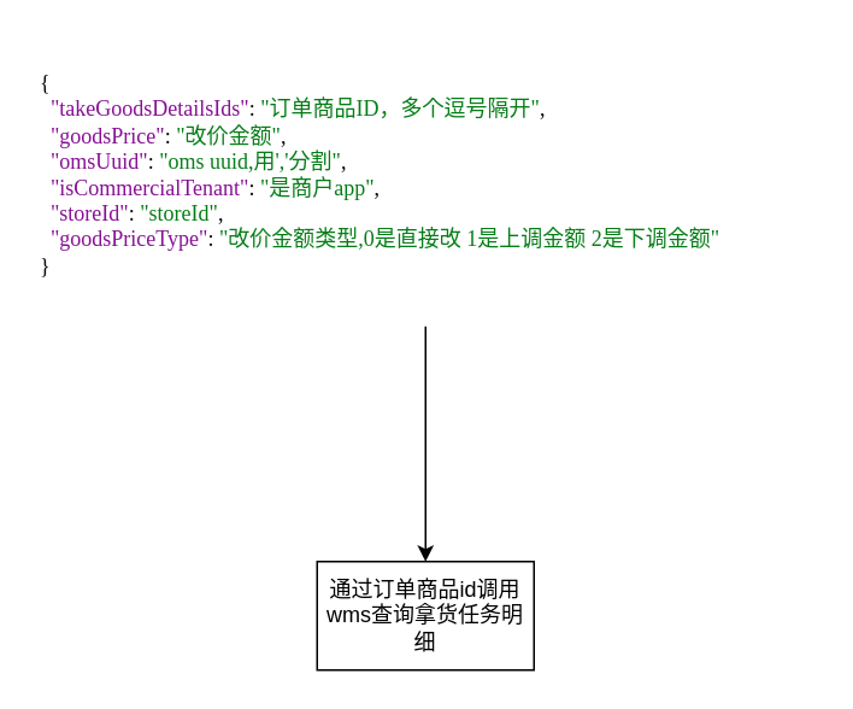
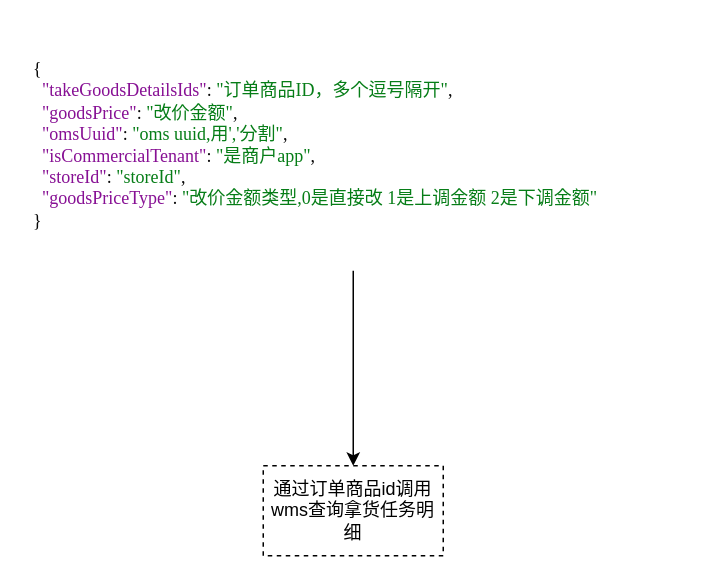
  <mxCell id="0" />
  <mxCell id="1" parent="0" />
  <mxCell id="2" value="" style="edgeStyle=orthogonalEdgeStyle;rounded=0;orthogonalLoop=1;jettySize=auto;html=1;" edge="1" parent="1" source="3" target="4"><mxGeometry relative="1" as="geometry" /></mxCell>
  <mxCell id="3" value="&lt;pre style=&quot;background-color:#ffffff;color:#080808;font-family:'Microsoft YaHei UI';font-size:9.0pt;&quot;&gt;{&lt;br&gt;  &lt;span style=&quot;color:#871094;&quot;&gt;&quot;takeGoodsDetailsIds&quot;&lt;/span&gt;: &lt;span style=&quot;color:#067d17;&quot;&gt;&quot;订单商品ID，多个逗号隔开&quot;&lt;/span&gt;,&lt;br&gt;  &lt;span style=&quot;color:#871094;&quot;&gt;&quot;goodsPrice&quot;&lt;/span&gt;: &lt;span style=&quot;color:#067d17;&quot;&gt;&quot;改价金额&quot;&lt;/span&gt;,&lt;br&gt;  &lt;span style=&quot;color:#871094;&quot;&gt;&quot;omsUuid&quot;&lt;/span&gt;: &lt;span style=&quot;color:#067d17;&quot;&gt;&quot;oms uuid,用','分割&quot;&lt;/span&gt;,&lt;br&gt;  &lt;span style=&quot;color:#871094;&quot;&gt;&quot;isCommercialTenant&quot;&lt;/span&gt;: &lt;span style=&quot;color:#067d17;&quot;&gt;&quot;是商户app&quot;&lt;/span&gt;,&lt;br&gt;  &lt;span style=&quot;color:#871094;&quot;&gt;&quot;storeId&quot;&lt;/span&gt;: &lt;span style=&quot;color:#067d17;&quot;&gt;&quot;storeId&quot;&lt;/span&gt;,&lt;br&gt;  &lt;span style=&quot;color:#871094;&quot;&gt;&quot;goodsPriceType&quot;&lt;/span&gt;: &lt;span style=&quot;color:#067d17;&quot;&gt;&quot;改价金额类型,0是直接改 1是上调金额 2是下调金额&quot;&lt;br&gt;&lt;/span&gt;}&lt;/pre&gt;" style="text;whiteSpace=wrap;html=1;" vertex="1" parent="1"><mxGeometry x="20" y="20" width="430" height="160" as="geometry" /></mxCell>
- <mxCell id="4" value="通过订单商品id调用wms查询拿货任务明细" style="whiteSpace=wrap;html=1;" vertex="1" parent="1"><mxGeometry x="175" y="310" width="120" height="60" as="geometry" /></mxCell>
+ <mxCell id="4" value="通过订单商品id调用wms查询拿货任务明细" style="whiteSpace=wrap;html=1;dashed=1;" vertex="1" parent="1"><mxGeometry x="175" y="310" width="120" height="60" as="geometry" /></mxCell>
